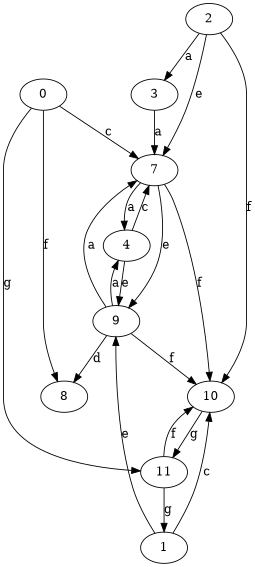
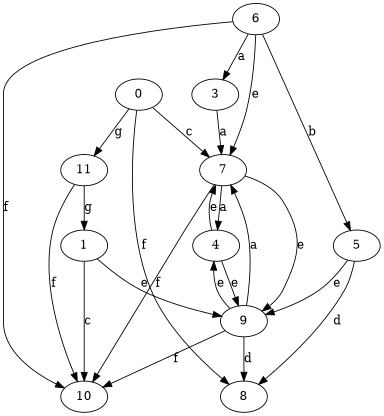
  strict digraph {
    0
    7
    8
    11
    4
    9
    10
    1
    3
-   2
+   5
+   2 [label=6]
    0 -> 7 [label=c]
    0 -> 8 [label=f]
    0 -> 11 [label=g]
    7 -> 4 [label=a]
    7 -> 9 [label=e]
    7 -> 10 [label=f]
    11 -> 10 [label=f]
    11 -> 1 [label=g]
-   4 -> 7 [label=c]
+   4 -> 7 [label=e]
    4 -> 9 [label=e]
    9 -> 7 [label=a]
    9 -> 8 [label=d]
-   9 -> 4 [label=a]
+   9 -> 4 [label=e]
    9 -> 10 [label=f]
-   10 -> 11 [label=g]
    1 -> 9 [label=e]
    1 -> 10 [label=c]
    3 -> 7 [label=a]
+   5 -> 8 [label=d]
+   5 -> 9 [label=e]
    2 -> 7 [label=e]
    2 -> 10 [label=f]
    2 -> 3 [label=a]
+   2 -> 5 [label=b]
  }
